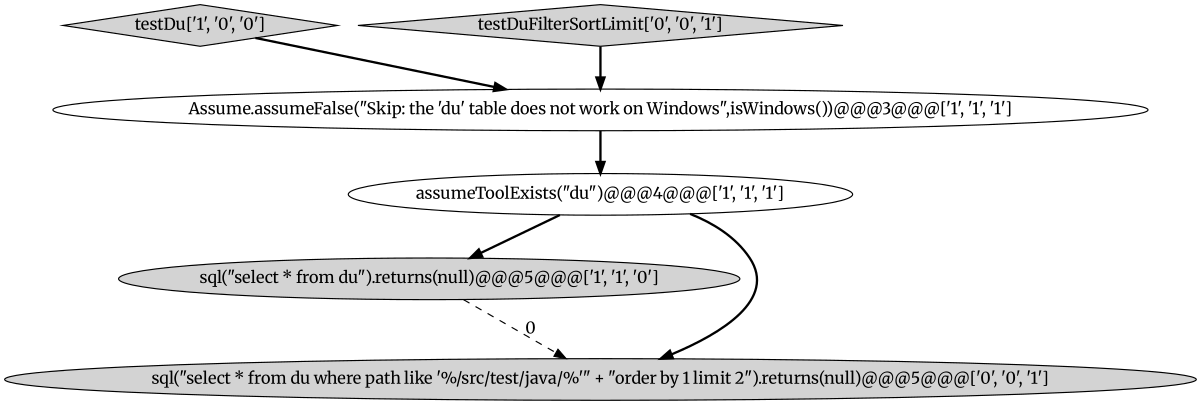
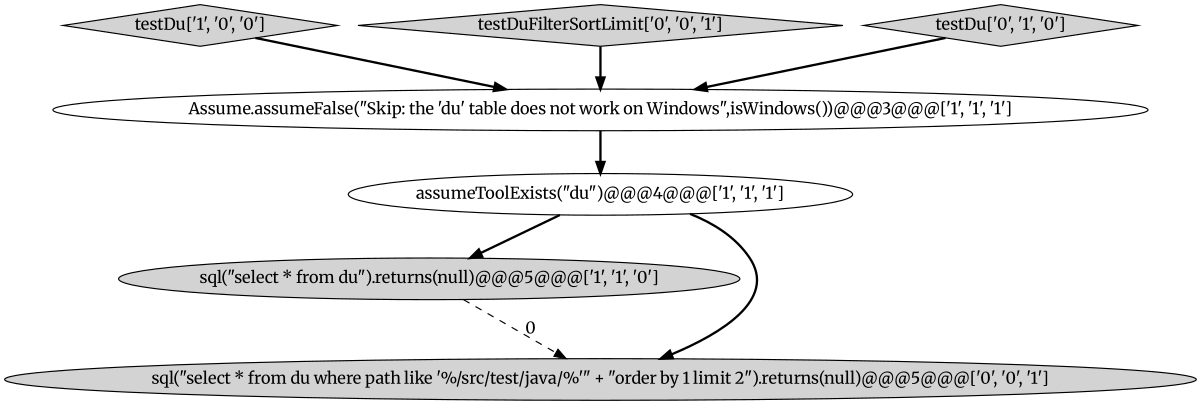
  digraph {
    fontname=Merriweather
    node [fillcolor=lightgray shape=ellipse style=filled fontname=Merriweather]
    edge [style=bold fontname=Merriweather]
    n1 [label="sql(\"select * from du\").returns(null)@@@5@@@['1', '1', '0']"]
    n2 [label="sql(\"select * from du where path like '%/src/test/java/%'\" + \"order by 1 limit 2\").returns(null)@@@5@@@['0', '0', '1']"]
    n3 [fillcolor=white label="Assume.assumeFalse(\"Skip: the 'du' table does not work on Windows\",isWindows())@@@3@@@['1', '1', '1']"]
    n4 [fillcolor=white label="assumeToolExists(\"du\")@@@4@@@['1', '1', '1']"]
    n5 [label="testDu['1', '0', '0']" shape=diamond]
    n6 [label="testDuFilterSortLimit['0', '0', '1']" shape=diamond]
+   n7 [label="testDu['0', '1', '0']" shape=diamond]
    n1 -> n2 [label=0 style=dashed]
    n3 -> n4
    n4 -> n1
    n4 -> n2
    n5 -> n3
    n6 -> n3
+   n7 -> n3
  }
